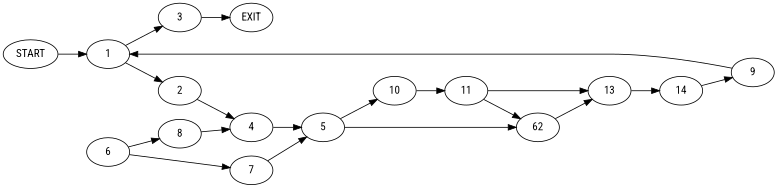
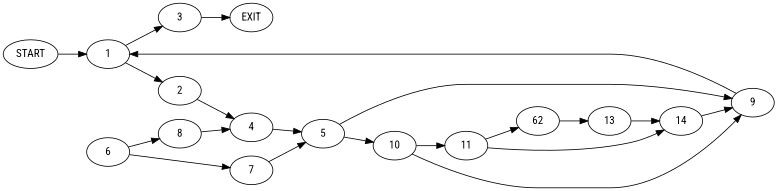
  digraph {
    fontname="Roboto Condensed"
    rankdir=LR
    node [fontname="Roboto Condensed"]
    edge [fontname="Roboto Condensed"]
    n1 [label=START]
    1
    2
    3
    n5 [label=EXIT]
    4
    5
    9
    10
    6
    7
    8
    11
    n14 [label=62]
    13
    14
    n1 -> 1
    1 -> 2
    1 -> 3
    2 -> 4
    3 -> n5
    4 -> 5
-   5 -> n14
+   5 -> 9
    5 -> 10
    9 -> 1
+   10 -> 9
    10 -> 11
    6 -> 7
    6 -> 8
    7 -> 5
    8 -> 4
    11 -> n14
-   11 -> 13
+   11 -> 14
    n14 -> 13
    13 -> 14
    14 -> 9
  }
